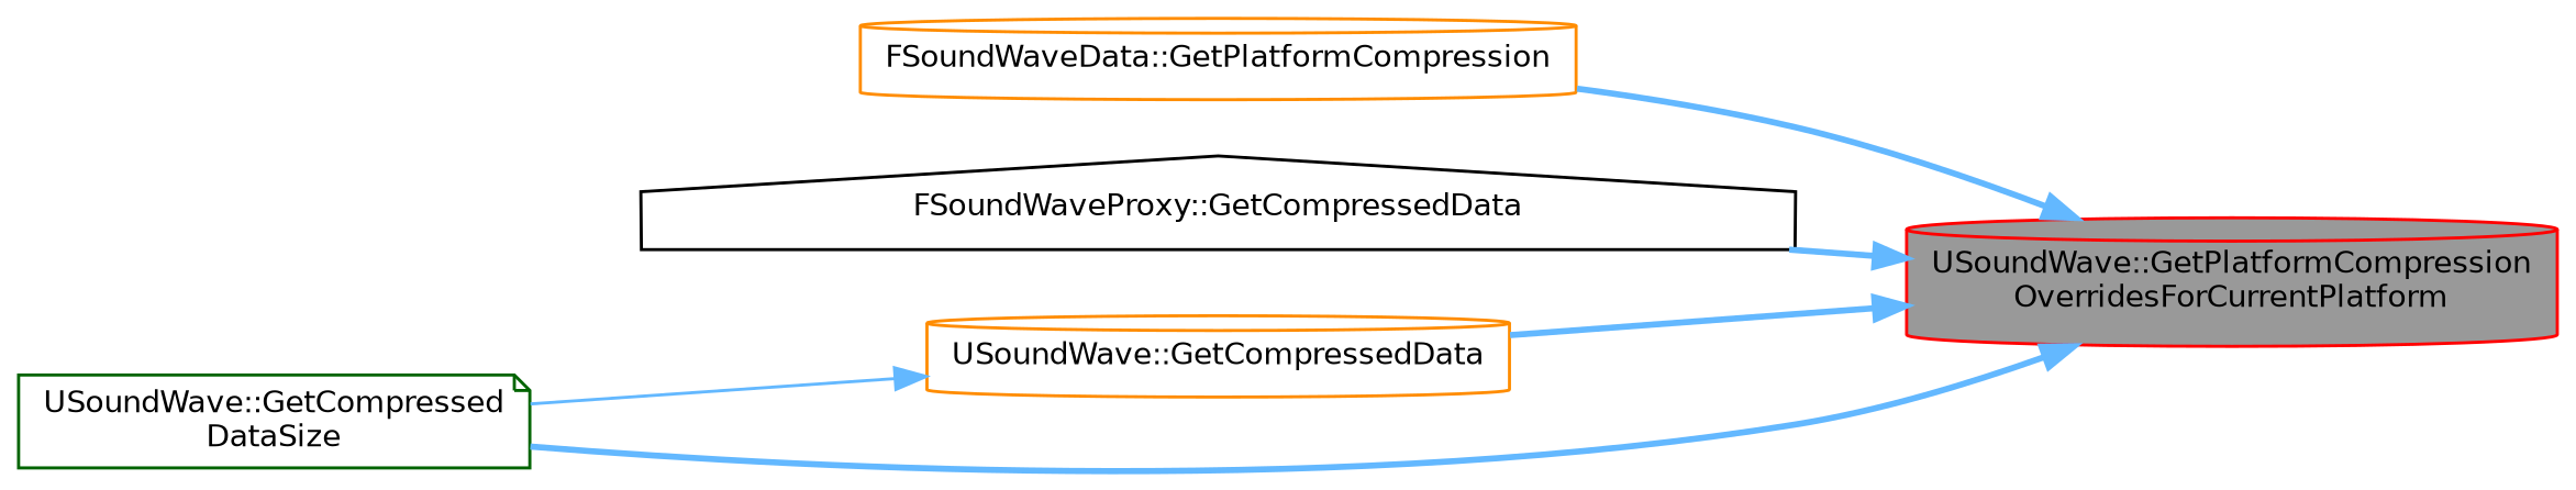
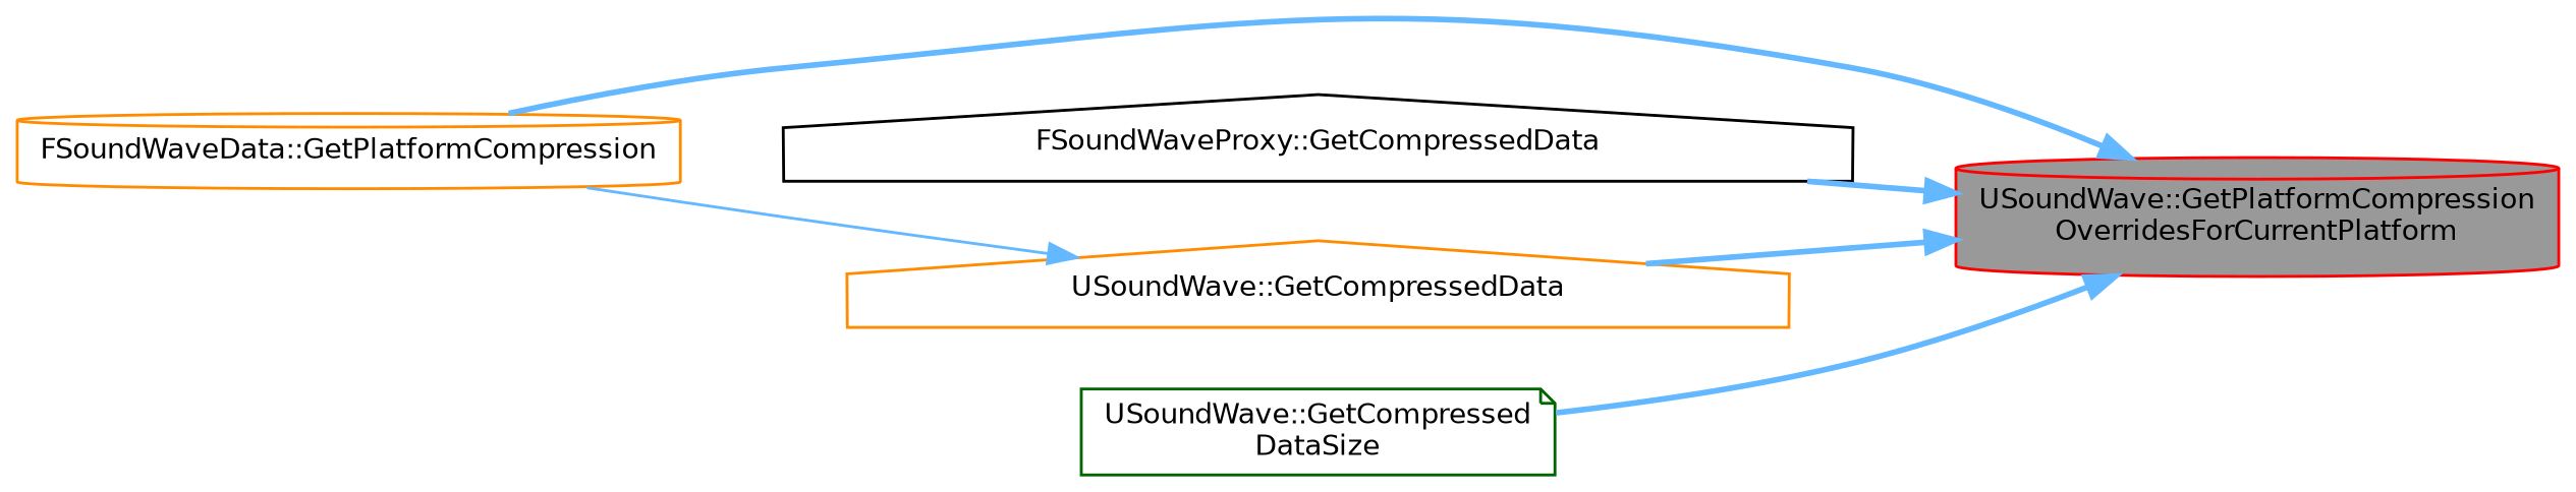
  digraph {
    rankdir=RL
    node [color=darkorange fillcolor=white fontname=Helvetica fontsize=10 shape=cylinder style=filled]
    edge [color=steelblue1 dir=back fontname=Helvetica fontsize=10 labelfontname=Helvetica labelfontsize=10 style=bold]
    n1 [color=red fillcolor=grey60 fontcolor=black height=0.2 label="USoundWave::GetPlatformCompression\lOverridesForCurrentPlatform" width=0.4]
    n2 [height=0.2 label="FSoundWaveData::GetPlatformCompression" width=0.4]
    n3 [color=black height=0.2 label="FSoundWaveProxy::GetCompressedData" shape=house width=0.4]
-   n4 [height=0.2 label="USoundWave::GetCompressedData" width=0.4]
+   n4 [height=0.2 label="USoundWave::GetCompressedData" shape=house width=0.4]
    n5 [color=darkgreen height=0.2 label="USoundWave::GetCompressed\lDataSize" shape=note width=0.4]
    n1 -> n2
    n1 -> n3
    n1 -> n4
    n1 -> n5
-   n4 -> n5 [style=solid]
+   n4 -> n2 [style=solid]
  }
